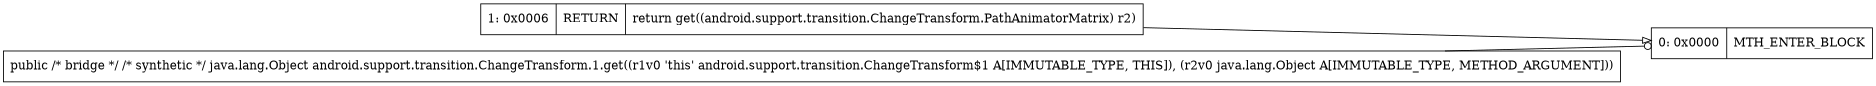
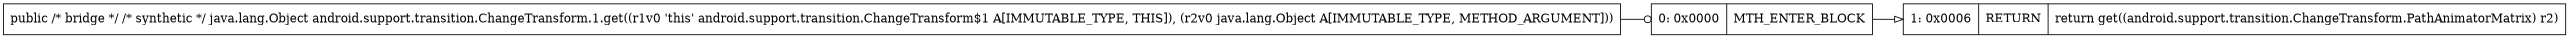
  digraph {
    rankdir=LR
    node [shape=record]
    n1 [label="{0\:\ 0x0000|MTH_ENTER_BLOCK\l}"]
    n2 [label="{1\:\ 0x0006|RETURN\l|return get((android.support.transition.ChangeTransform.PathAnimatorMatrix) r2)\l}"]
    n3 [label="{public \/* bridge *\/ \/* synthetic *\/ java.lang.Object android.support.transition.ChangeTransform.1.get((r1v0 'this' android.support.transition.ChangeTransform$1 A[IMMUTABLE_TYPE, THIS]), (r2v0 java.lang.Object A[IMMUTABLE_TYPE, METHOD_ARGUMENT])) }"]
-   n2 -> n1 [arrowhead=onormal]
+   n1 -> n2 [arrowhead=onormal]
    n3 -> n1 [arrowhead=odot]
  }
